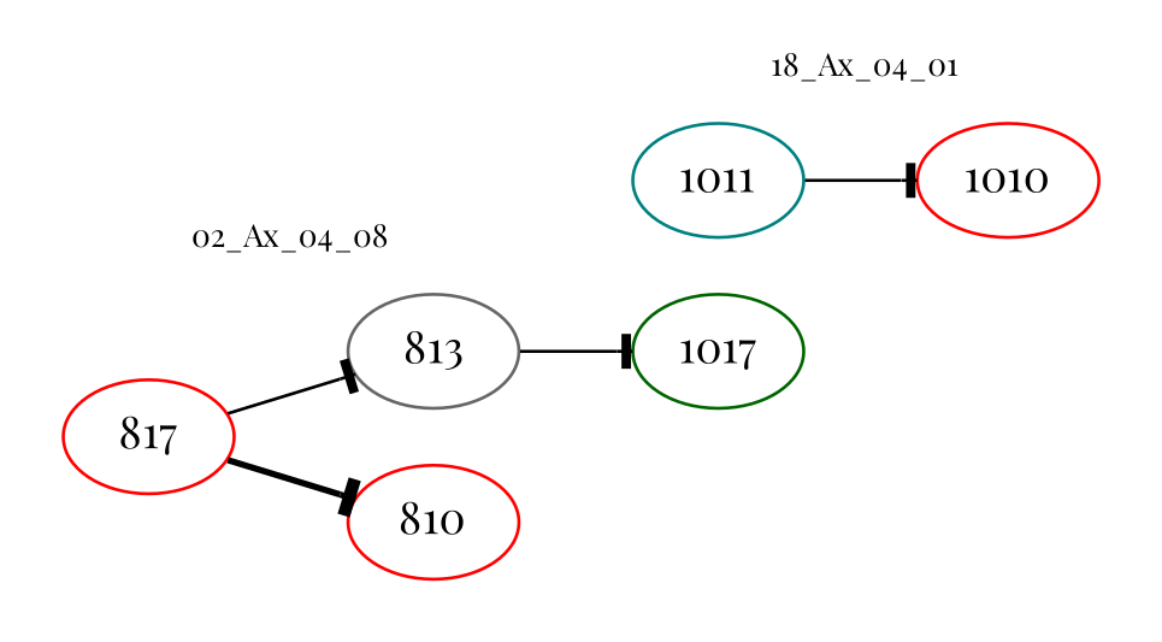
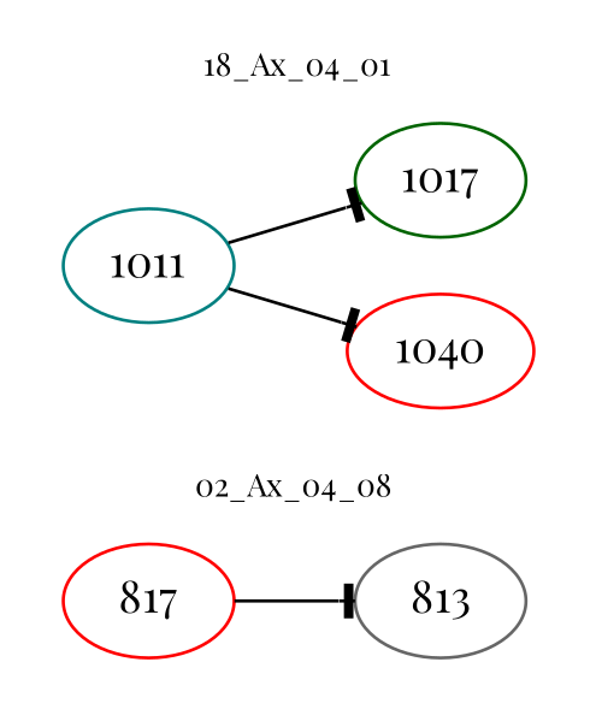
  digraph {
    fontname="Playfair Display"
    rankdir=LR
    node [color=red fontname="Playfair Display"]
    edge [arrowhead=tee color=black fontname="Playfair Display" style=solid]
    n1 [label=817]
-   n2 [label=810]
    n3 [color=gray40 label=813]
    n4 [color=teal label=1011]
-   n5 [label=1010]
+   n5 [label=1040]
    n6 [color=darkgreen label=1017]
    subgraph cluster_1 {
      color=white
      fontsize=10
      label="02_Ax_04_08"
      n1
-     n2
      n3
    }
    subgraph cluster_2 {
      color=white
      fontsize=10
      label="18_Ax_04_01"
      n4
      n5
      n6
    }
-   n1 -> n2 [style=bold]
    n1 -> n3
    n4 -> n5
-   n3 -> n6
+   n4 -> n6
  }
